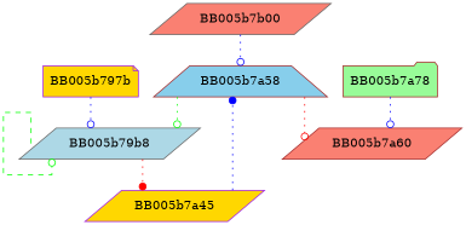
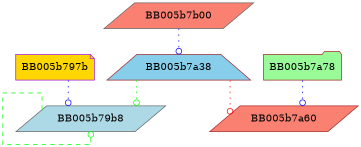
  digraph {
    splines=ortho
    node [color=brown fillcolor=salmon shape=parallelogram style=filled]
    edge [arrowhead=odot color=blue style=dotted]
    BB005b7b00 [color=gray40]
-   BB005b7a58 [fillcolor=skyblue shape=trapezium]
+   BB005b7a58 [fillcolor=skyblue shape=trapezium label=BB005b7a38]
    BB005b797b [color=purple fillcolor=gold shape=note]
    BB005b79b8 [color=gray40 fillcolor=lightblue]
    BB005b7a60
-   BB005b7a45 [color=purple fillcolor=gold]
    BB005b7a78 [fillcolor=palegreen shape=folder]
    BB005b7b00 -> BB005b7a58
    BB005b7a58 -> BB005b79b8 [color=green]
    BB005b7a58 -> BB005b7a60 [color=red]
    BB005b797b -> BB005b79b8
    BB005b79b8 -> BB005b79b8 [color=green style=dashed]
-   BB005b79b8 -> BB005b7a45 [arrowhead=dot color=red]
-   BB005b7a45 -> BB005b7a58 [arrowhead=dot]
    BB005b7a78 -> BB005b7a60
  }
